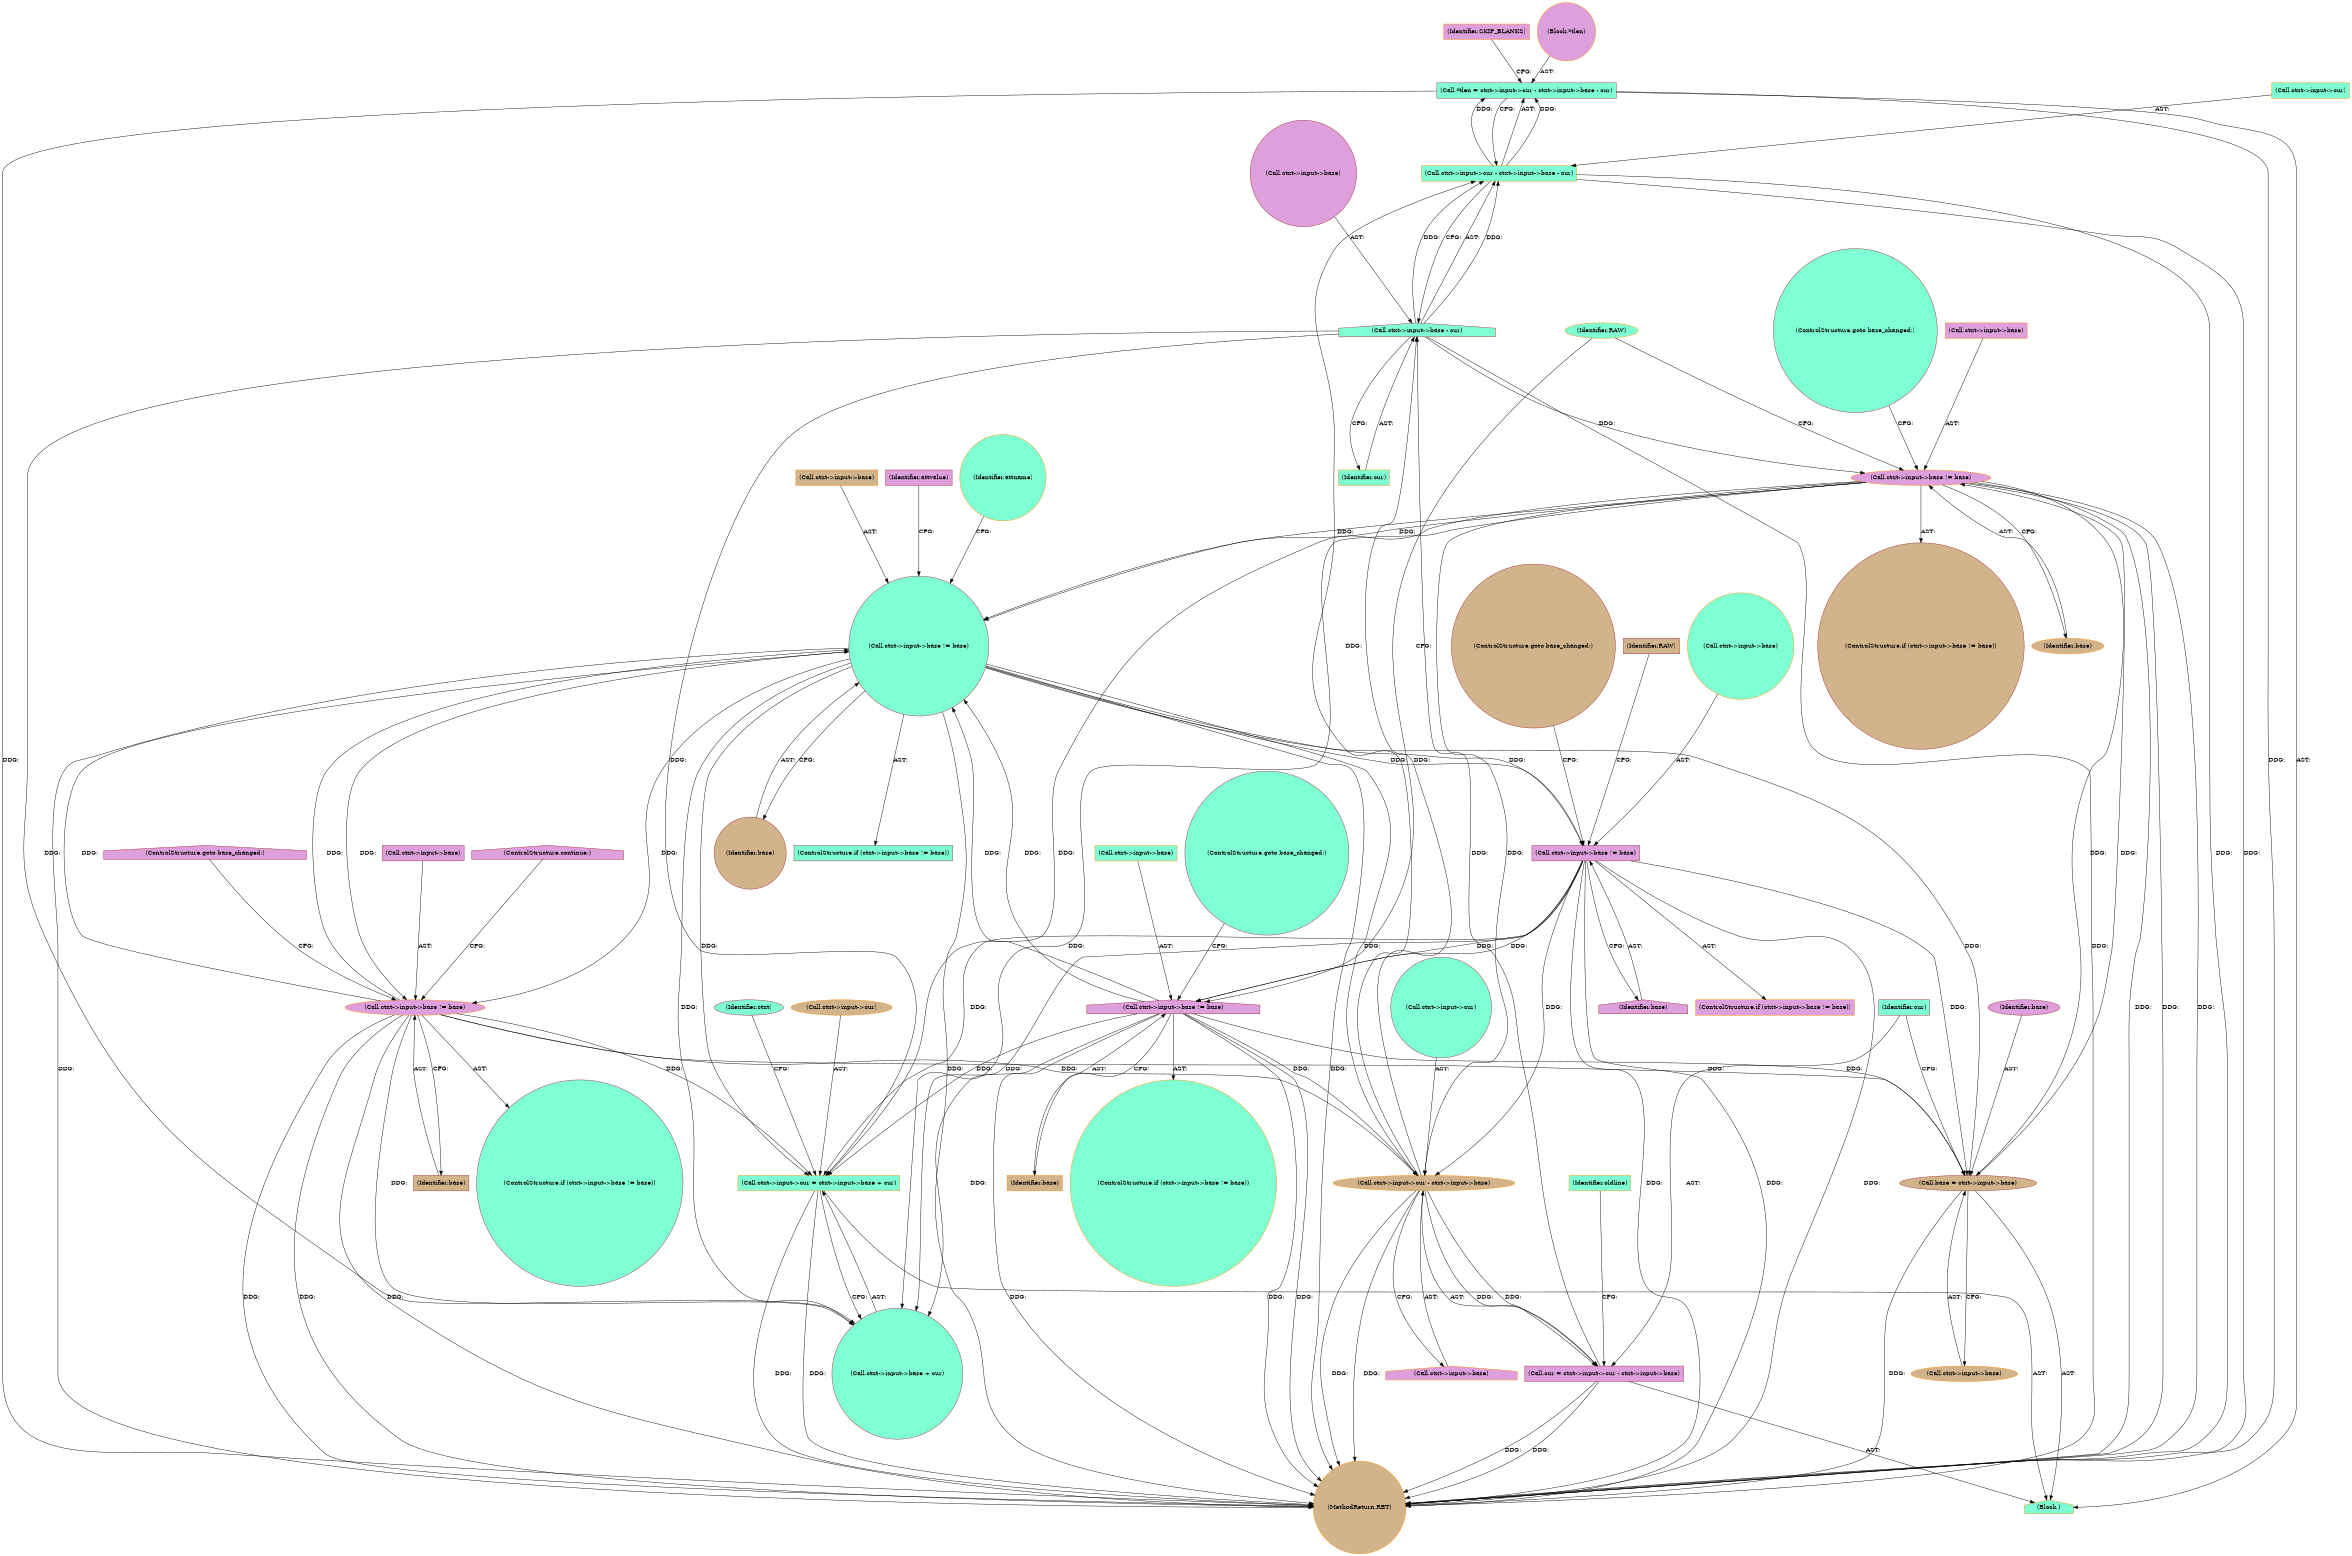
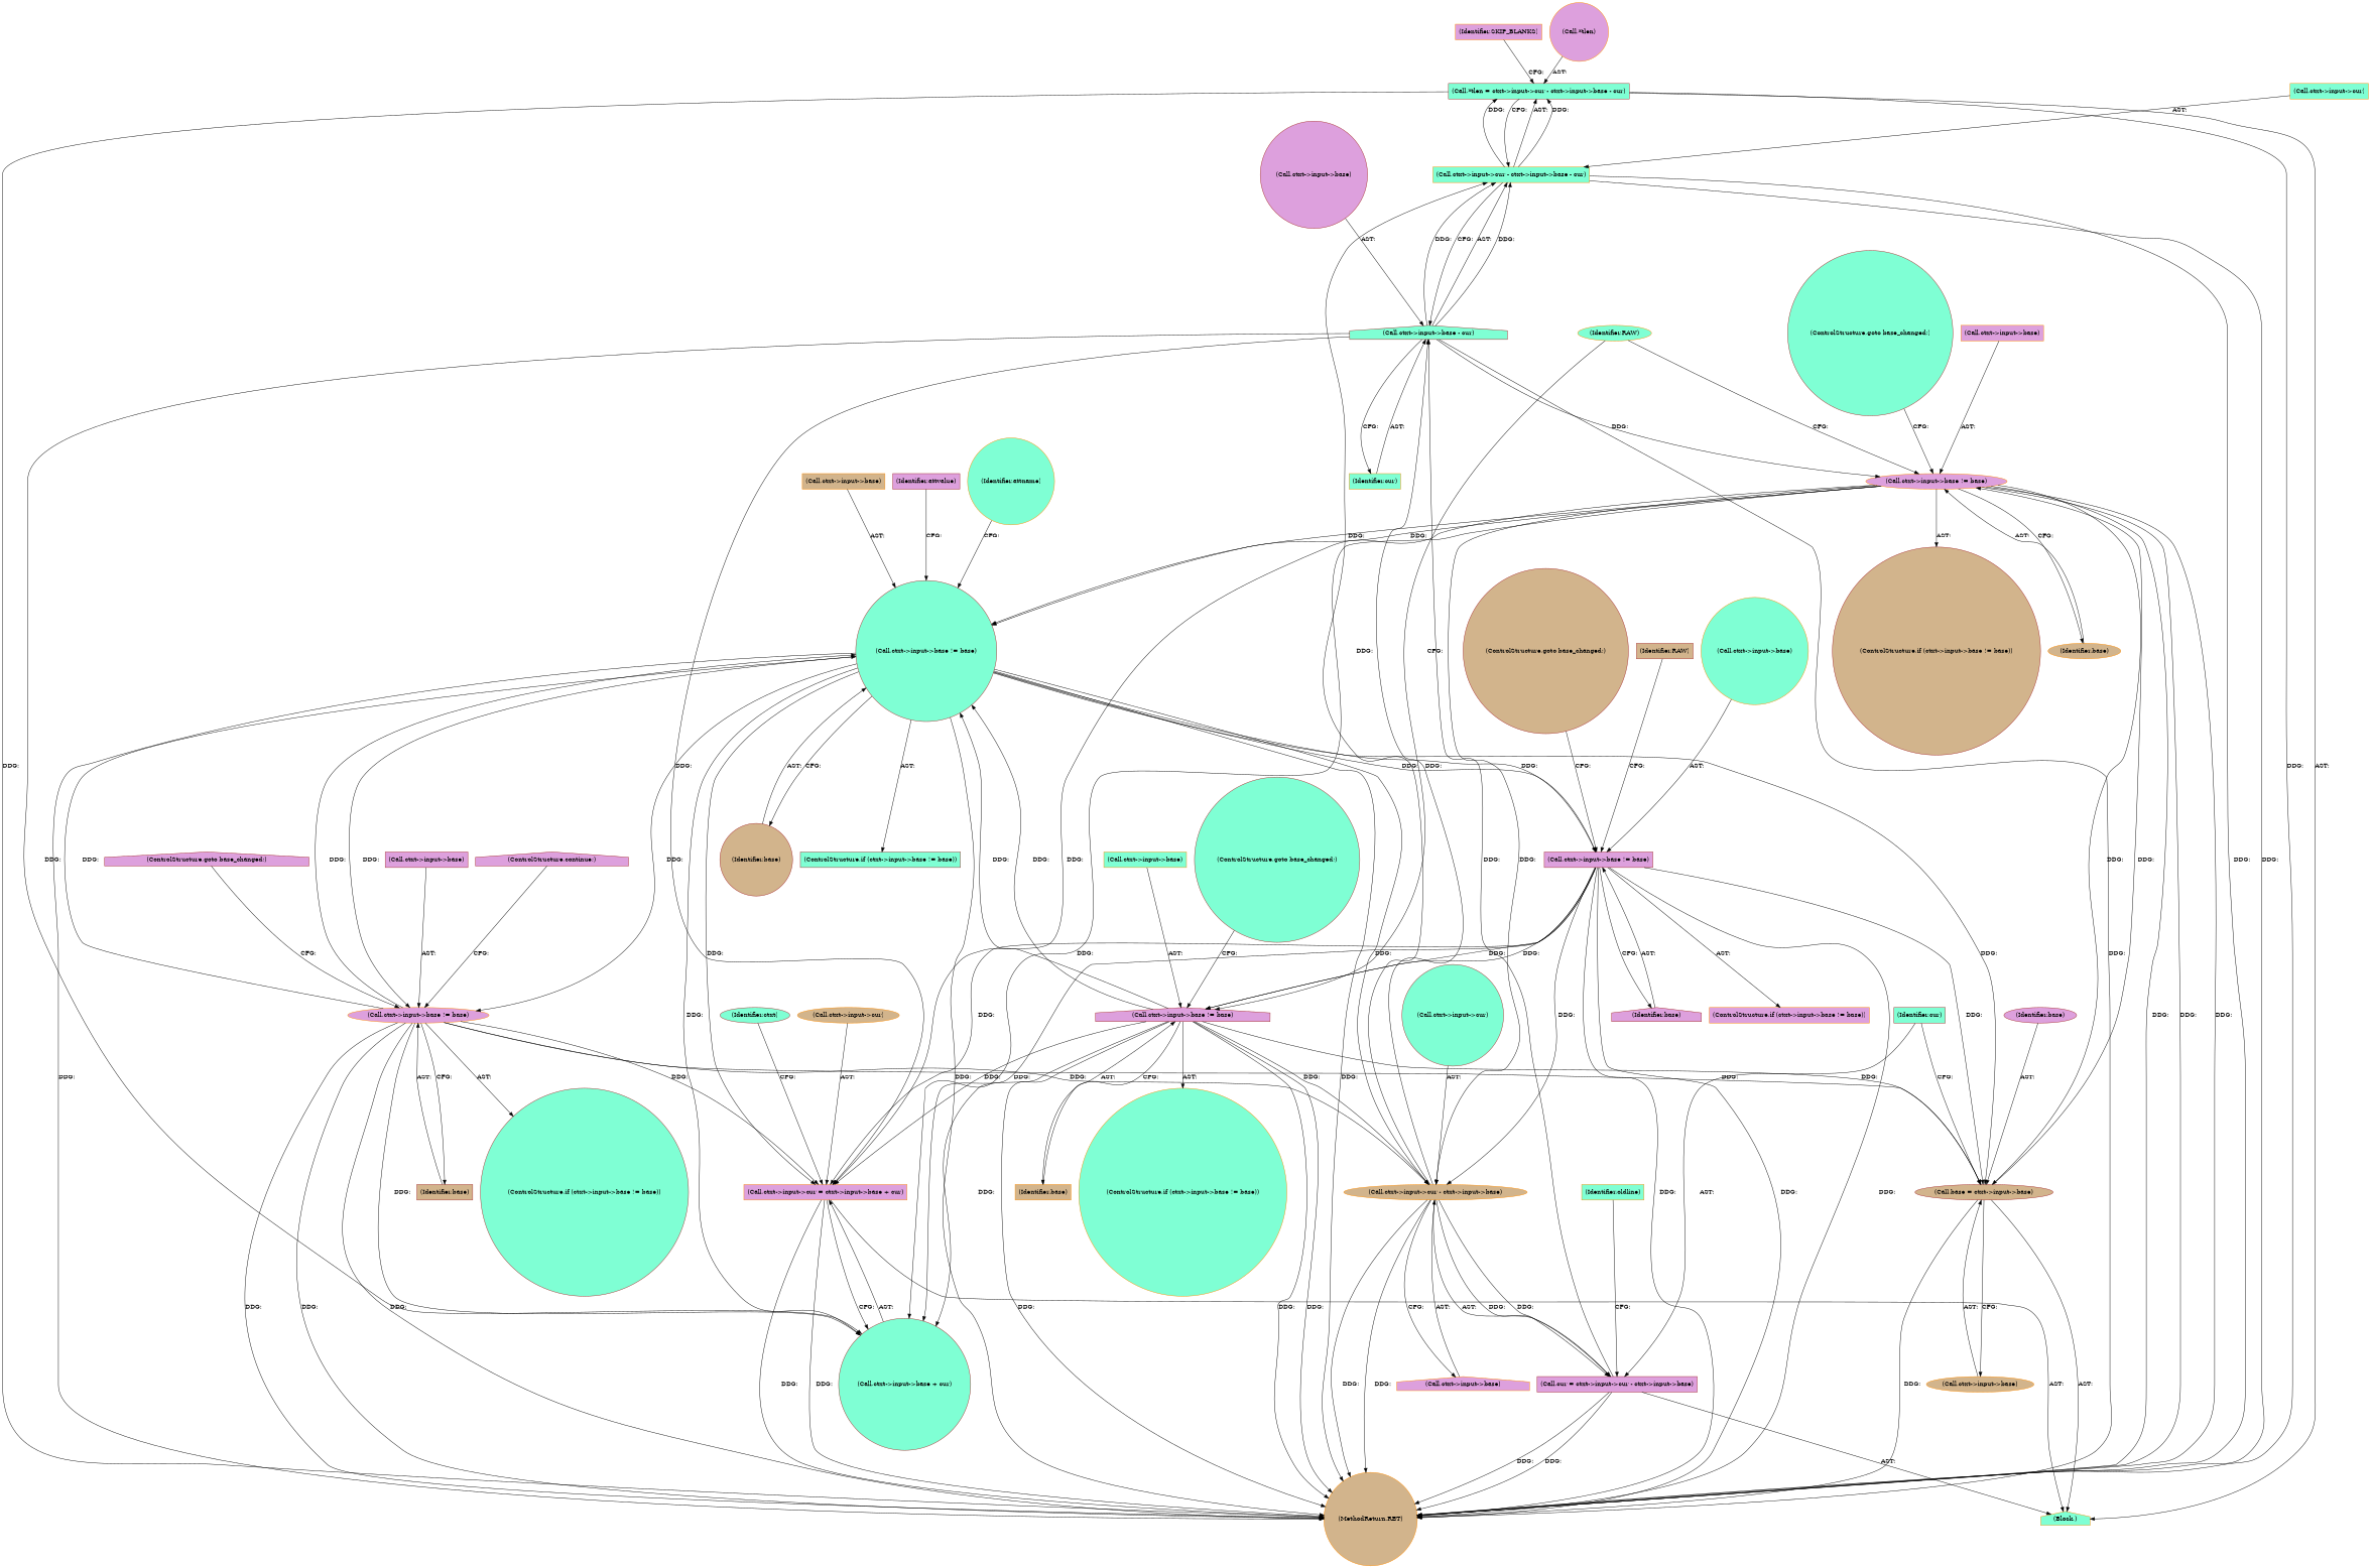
  digraph {
    node [color=brown fillcolor=aquamarine shape=box style=filled]
    n1 [label="(Call,*tlen = ctxt->input->cur - ctxt->input->base - cur)"]
    n2 [color=darkorange label="(Call,ctxt->input->cur - ctxt->input->base - cur)"]
    n3 [color=darkorange label="(Block,)" shape=house]
    n4 [color=darkorange fillcolor=tan label="(MethodReturn,RET)" shape=circle]
    n5 [label="(Call,ctxt->input->base - cur)" shape=house]
-   n6 [color=darkorange label="(Call,ctxt->input->cur = ctxt->input->base + cur)"]
+   n6 [color=darkorange fillcolor=plum label="(Call,ctxt->input->cur = ctxt->input->base + cur)"]
    n7 [label="(Call,ctxt->input->base + cur)" shape=circle]
    n8 [color=darkorange fillcolor=plum label="(Call,ctxt->input->base != base)" shape=ellipse]
    n9 [color=darkorange label="(Identifier,cur)"]
    n10 [color=darkorange fillcolor=tan label="(Call,ctxt->input->cur - ctxt->input->base)" shape=ellipse]
    n11 [fillcolor=plum label="(Call,cur = ctxt->input->cur - ctxt->input->base)"]
    n12 [color=darkorange fillcolor=plum label="(Call,ctxt->input->base)" shape=house]
    n13 [fillcolor=plum label="(Call,ctxt->input->base != base)"]
    n14 [fillcolor=plum label="(Call,ctxt->input->base != base)" shape=house]
    n15 [fillcolor=tan label="(Call,base = ctxt->input->base)" shape=ellipse]
    n16 [fillcolor=plum label="(Identifier,base)" shape=house]
    n17 [color=darkorange fillcolor=plum label="(ControlStructure,if (ctxt->input->base != base))"]
    n18 [label="(Call,ctxt->input->base != base)" shape=circle]
    n19 [color=darkorange fillcolor=tan label="(Identifier,base)"]
    n20 [color=darkorange label="(ControlStructure,if (ctxt->input->base != base))" shape=circle]
    n21 [color=darkorange fillcolor=tan label="(Call,ctxt->input->base)" shape=ellipse]
    n22 [color=darkorange fillcolor=plum label="(Call,ctxt->input->base != base)" shape=ellipse]
    n23 [fillcolor=tan label="(Identifier,base)" shape=circle]
    n24 [label="(ControlStructure,if (ctxt->input->base != base))"]
    n25 [fillcolor=tan label="(Identifier,base)"]
    n26 [label="(ControlStructure,if (ctxt->input->base != base))" shape=circle]
    n27 [color=darkorange fillcolor=tan label="(Identifier,base)" shape=ellipse]
    n28 [fillcolor=tan label="(ControlStructure,if (ctxt->input->base != base))" shape=circle]
    n29 [label="(ControlStructure,goto base_changed;)" shape=circle]
    n30 [fillcolor=plum label="(ControlStructure,goto base_changed;)" shape=house]
    n31 [fillcolor=plum label="(Call,ctxt->input->base)"]
    n32 [fillcolor=tan label="(Identifier,RAW)"]
    n33 [color=darkorange fillcolor=plum label="(Identifier,SKIP_BLANKS)"]
    n34 [color=darkorange label="(Identifier,oldline)"]
    n35 [color=darkorange fillcolor=plum label="(Call,ctxt->input->base)"]
    n36 [fillcolor=plum label="(Call,ctxt->input->base)" shape=circle]
    n37 [color=darkorange label="(Call,ctxt->input->base)" shape=circle]
    n38 [label="(Identifier,ctxt)" shape=ellipse]
    n39 [label="(ControlStructure,goto base_changed;)" shape=circle]
    n40 [label="(Identifier,cur)"]
    n41 [fillcolor=plum label="(Identifier,base)" shape=ellipse]
    n42 [color=darkorange fillcolor=tan label="(Call,ctxt->input->cur)" shape=ellipse]
    n43 [fillcolor=plum label="(ControlStructure,continue;)" shape=house]
    n44 [fillcolor=tan label="(ControlStructure,goto base_changed;)" shape=circle]
    n45 [fillcolor=plum label="(Identifier,attvalue)"]
    n46 [color=darkorange label="(Call,ctxt->input->cur)"]
-   n47 [color=darkorange fillcolor=plum label="(Block,*tlen)" shape=circle]
+   n47 [color=darkorange fillcolor=plum label="(Call,*tlen)" shape=circle]
    n48 [color=darkorange label="(Identifier,attname)" shape=circle]
    n49 [label="(Call,ctxt->input->cur)" shape=circle]
    n50 [color=darkorange label="(Call,ctxt->input->base)"]
    n51 [color=darkorange label="(Identifier,RAW)" shape=ellipse]
    n52 [color=darkorange fillcolor=tan label="(Call,ctxt->input->base)"]
    n1 -> n2 [label="CFG: "]
    n1 -> n3 [label="AST: "]
    n1 -> n4 [label="DDG: "]
    n1 -> n4 [label="DDG: "]
    n2 -> n1 [label="AST: "]
    n2 -> n1 [label="DDG: "]
    n2 -> n1 [label="DDG: "]
    n2 -> n4 [label="DDG: "]
    n2 -> n4 [label="DDG: "]
    n2 -> n5 [label="CFG: "]
    n5 -> n2 [label="AST: "]
    n5 -> n2 [label="DDG: "]
    n5 -> n2 [label="DDG: "]
    n5 -> n4 [label="DDG: "]
    n5 -> n6 [label="DDG: "]
    n5 -> n7 [label="DDG: "]
    n5 -> n8 [label="DDG: "]
    n5 -> n9 [label="CFG: "]
    n6 -> n3 [label="AST: "]
    n6 -> n4 [label="DDG: "]
    n6 -> n4 [label="DDG: "]
    n6 -> n7 [label="CFG: "]
    n7 -> n6 [label="AST: "]
    n8 -> n4 [label="DDG: "]
    n8 -> n4 [label="DDG: "]
    n8 -> n4 [label="DDG: "]
    n8 -> n6 [label="DDG: "]
    n8 -> n7 [label="DDG: "]
    n8 -> n10 [label="DDG: "]
    n8 -> n15 [label="DDG: "]
    n8 -> n18 [label="DDG: "]
    n8 -> n18 [label="DDG: "]
    n8 -> n27 [label="CFG: "]
    n8 -> n28 [label="AST: "]
    n9 -> n5 [label="AST: "]
    n10 -> n2 [label="DDG: "]
    n10 -> n4 [label="DDG: "]
    n10 -> n4 [label="DDG: "]
    n10 -> n5 [label="DDG: "]
    n10 -> n11 [label="AST: "]
    n10 -> n11 [label="DDG: "]
    n10 -> n11 [label="DDG: "]
    n10 -> n12 [label="CFG: "]
    n11 -> n3 [label="AST: "]
    n11 -> n4 [label="DDG: "]
    n11 -> n4 [label="DDG: "]
    n11 -> n5 [label="DDG: "]
    n12 -> n10 [label="AST: "]
    n13 -> n4 [label="DDG: "]
    n13 -> n4 [label="DDG: "]
    n13 -> n4 [label="DDG: "]
    n13 -> n6 [label="DDG: "]
    n13 -> n7 [label="DDG: "]
    n13 -> n10 [label="DDG: "]
    n13 -> n14 [label="DDG: "]
    n13 -> n14 [label="DDG: "]
    n13 -> n15 [label="DDG: "]
    n13 -> n16 [label="CFG: "]
    n13 -> n17 [label="AST: "]
    n14 -> n4 [label="DDG: "]
    n14 -> n4 [label="DDG: "]
    n14 -> n4 [label="DDG: "]
    n14 -> n6 [label="DDG: "]
    n14 -> n7 [label="DDG: "]
    n14 -> n10 [label="DDG: "]
    n14 -> n15 [label="DDG: "]
    n14 -> n18 [label="DDG: "]
    n14 -> n18 [label="DDG: "]
    n14 -> n19 [label="CFG: "]
    n14 -> n20 [label="AST: "]
    n15 -> n3 [label="AST: "]
    n15 -> n4 [label="DDG: "]
    n15 -> n8 [label="DDG: "]
    n15 -> n21 [label="CFG: "]
    n16 -> n13 [label="AST: "]
    n18 -> n4 [label="DDG: "]
    n18 -> n4 [label="DDG: "]
    n18 -> n4 [label="DDG: "]
    n18 -> n6 [label="DDG: "]
    n18 -> n7 [label="DDG: "]
    n18 -> n10 [label="DDG: "]
    n18 -> n13 [label="DDG: "]
    n18 -> n13 [label="DDG: "]
    n18 -> n15 [label="DDG: "]
    n18 -> n22 [label="DDG: "]
    n18 -> n22 [label="DDG: "]
    n18 -> n23 [label="CFG: "]
    n18 -> n24 [label="AST: "]
    n19 -> n14 [label="AST: "]
    n21 -> n15 [label="AST: "]
    n22 -> n4 [label="DDG: "]
    n22 -> n4 [label="DDG: "]
    n22 -> n4 [label="DDG: "]
    n22 -> n6 [label="DDG: "]
    n22 -> n7 [label="DDG: "]
    n22 -> n10 [label="DDG: "]
    n22 -> n15 [label="DDG: "]
    n22 -> n18 [label="DDG: "]
    n22 -> n18 [label="DDG: "]
    n22 -> n25 [label="CFG: "]
    n22 -> n26 [label="AST: "]
    n23 -> n18 [label="AST: "]
    n25 -> n22 [label="AST: "]
    n27 -> n8 [label="AST: "]
    n29 -> n8 [label="CFG: "]
    n30 -> n22 [label="CFG: "]
    n31 -> n22 [label="AST: "]
    n32 -> n13 [label="CFG: "]
    n33 -> n1 [label="CFG: "]
    n34 -> n11 [label="CFG: "]
    n35 -> n8 [label="AST: "]
    n36 -> n5 [label="AST: "]
    n37 -> n13 [label="AST: "]
    n38 -> n6 [label="CFG: "]
    n39 -> n14 [label="CFG: "]
    n40 -> n11 [label="AST: "]
    n40 -> n15 [label="CFG: "]
    n41 -> n15 [label="AST: "]
    n42 -> n6 [label="AST: "]
    n43 -> n22 [label="CFG: "]
    n44 -> n13 [label="CFG: "]
    n45 -> n18 [label="CFG: "]
    n46 -> n2 [label="AST: "]
    n47 -> n1 [label="AST: "]
    n48 -> n18 [label="CFG: "]
    n49 -> n10 [label="AST: "]
    n50 -> n14 [label="AST: "]
    n51 -> n8 [label="CFG: "]
    n51 -> n14 [label="CFG: "]
    n52 -> n18 [label="AST: "]
  }
